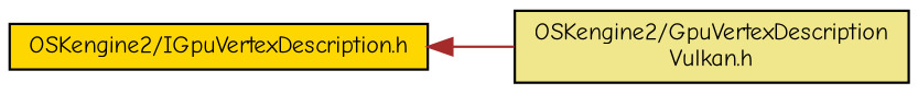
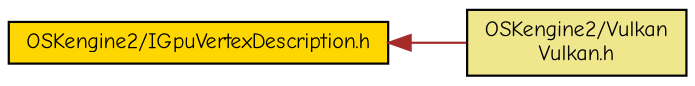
  digraph {
    rankdir=LR
    fontname="Comic Neue"
    node [color=black fontname="Comic Neue" fontsize=10 shape=record style=filled]
    n1 [fillcolor=gold fontcolor=black height=0.2 label="OSKengine2/IGpuVertexDescription.h" width=0.4]
-   n2 [fillcolor=khaki height=0.2 label="OSKengine2/GpuVertexDescription\lVulkan.h" width=0.4]
+   n2 [fillcolor=khaki height=0.2 label="OSKengine2/Vulkan\lVulkan.h" width=0.4]
    n1 -> n2 [color=brown dir=back fontname="Comic Neue" fontsize=10 labelfontname=Helvetica labelfontsize=10 style=solid]
  }
